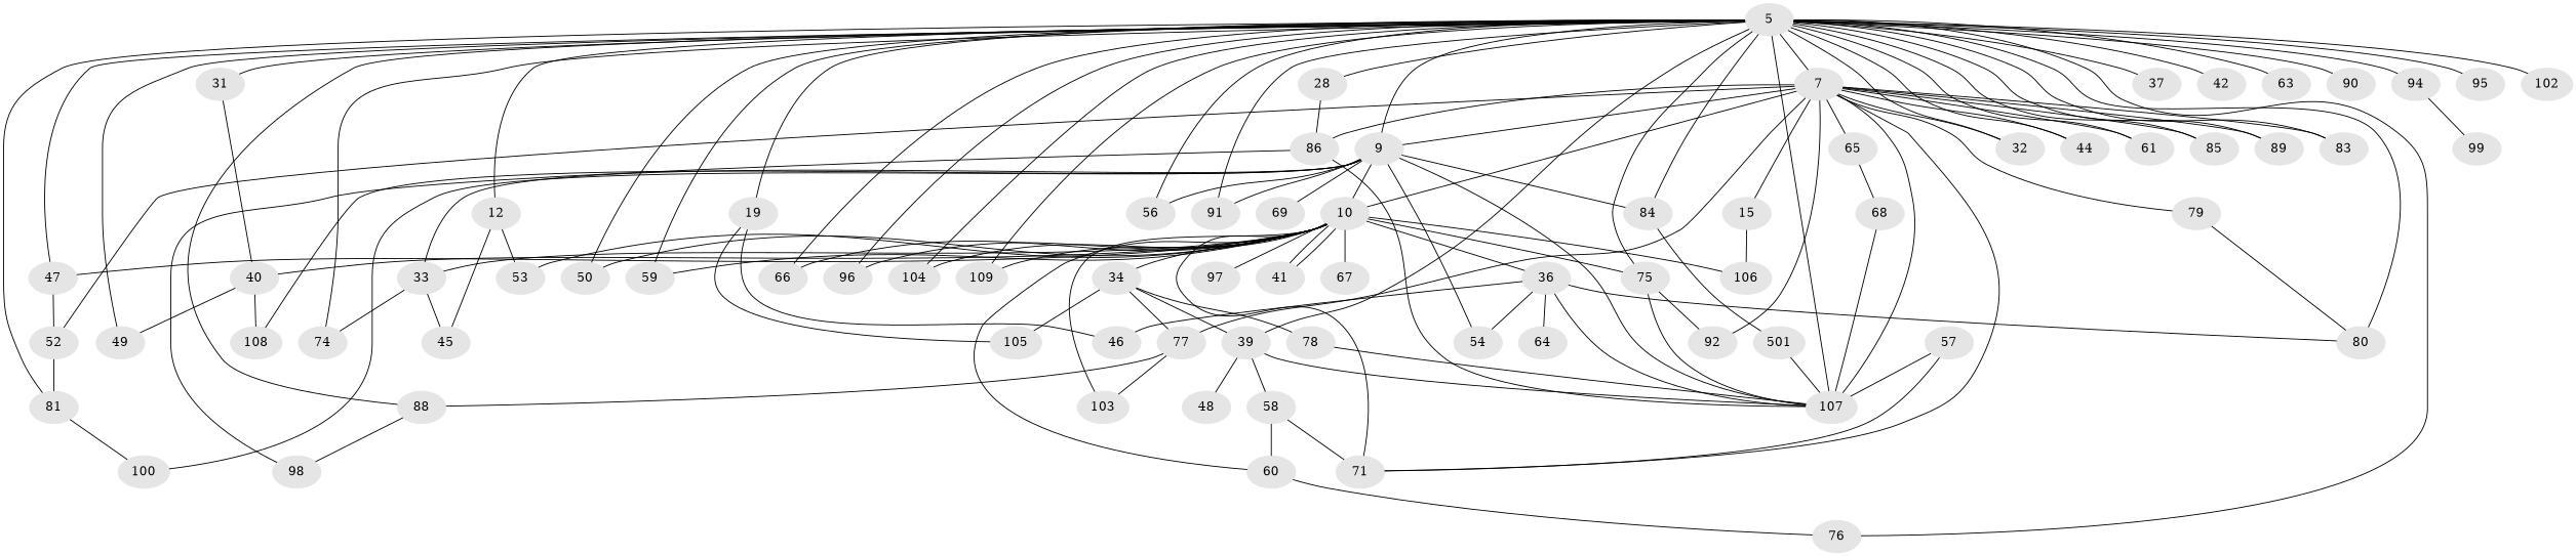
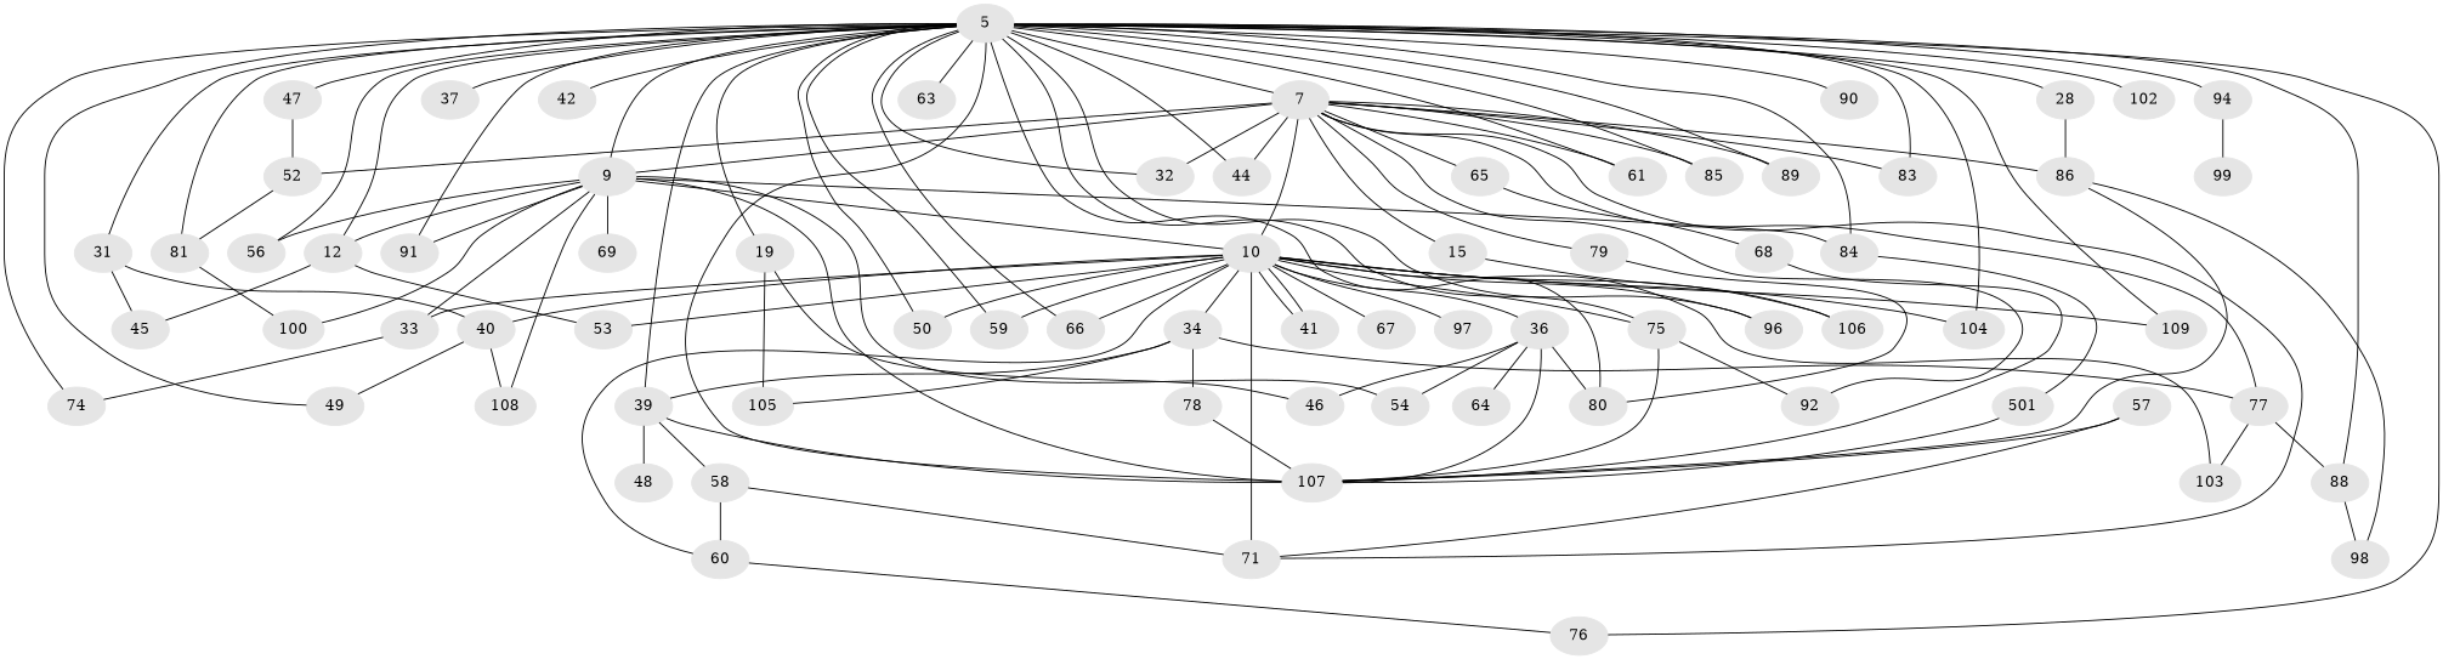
  graph {
    node [color=gray90 style=filled]
    5 [super="+1+4"]
    7 [super="+3"]
    9 [super="+2"]
    12
    19
    28
    31
    32
    37
    39 [super="+24+27"]
    42
    44
    47 [super="+29"]
    49
    50
    56
    59
    61
    63 [super="+43"]
    66
    74
    75 [super="+30"]
    76
    80 [super="+55"]
    81
    84
    85
    88
    89
    90
    91
    n32 [label=83]
    94
-   95
    96
    102
    104
    107 [super="+87+73+72"]
    109 [super="+82"]
    10 [super="+8+6"]
    15
    52
    65
    71 [super="+21"]
    77
    79
    86 [super="+26"]
    92
    33
    54
    69
    100
    108
    34
    36 [super="+13"]
    40
    41
    53
    60
    67
    97
    103
    106 [super="+70"]
    45
    105
    46
    48
    58 [super="+35"]
    n69 [label=501]
    98
    99
    68
    78
    64
    57
    5 -- 7 [weight=6]
    5 -- 9 [weight=6]
    5 -- 12
    5 -- 19 [weight=2]
    5 -- 28
    5 -- 31 [weight=2]
    5 -- 32
    5 -- 37 [weight=2]
    5 -- 39 [weight=3]
    5 -- 42 [weight=2]
    5 -- 44
    5 -- 47 [weight=2]
    5 -- 49
    5 -- 50
    5 -- 56
    5 -- 59
    5 -- 61
    5 -- 63 [weight=3]
    5 -- 66
    5 -- 74
    5 -- 75
    5 -- 76
    5 -- 80 [weight=2]
    5 -- 81
    5 -- 84
    5 -- 85
    5 -- 88
    5 -- 89
    5 -- 90 [weight=2]
    5 -- 91
    5 -- n32
    5 -- 94 [weight=2]
-   5 -- 95 [weight=2]
    5 -- 96
    5 -- 102
    5 -- 104
    5 -- 107 [weight=10]
    5 -- 109 [weight=2]
    7 -- 9 [weight=4]
    7 -- 32
    7 -- 44
    7 -- 61
    7 -- 85
    7 -- 89
    7 -- n32
-   7 -- 107
    7 -- 10 [weight=6]
    7 -- 15
    7 -- 52
    7 -- 65 [weight=2]
    7 -- 71
    7 -- 77
    7 -- 79
    7 -- 86 [weight=2]
    7 -- 92
+   9 -- 12
    9 -- 56
    9 -- 84
    9 -- 91
    9 -- 107 [weight=2]
    9 -- 10 [weight=6]
    9 -- 33
    9 -- 54
    9 -- 69 [weight=2]
    9 -- 100
    9 -- 108
    12 -- 53
    12 -- 45
    19 -- 105
    19 -- 46
    28 -- 86
    31 -- 40
-   33 -- 45
+   31 -- 45
    39 -- 107
    39 -- 48
    39 -- 58 [weight=2]
    47 -- 52
    75 -- 107
    75 -- 92
    81 -- 100
    84 -- n69
    88 -- 98
    94 -- 99
-   10 -- 47
    10 -- 50
    10 -- 59
    10 -- 66
    10 -- 75
    10 -- 96
    10 -- 104
    10 -- 109
    10 -- 71 [weight=2]
    10 -- 33
    10 -- 34
    10 -- 36 [weight=3]
    10 -- 40
    10 -- 41
    10 -- 41
    10 -- 53
    10 -- 60
    10 -- 67 [weight=2]
    10 -- 97
    10 -- 103
    10 -- 106 [weight=2]
    15 -- 106
    52 -- 81
    65 -- 68
    77 -- 88
    77 -- 103
    79 -- 80
    86 -- 107
    86 -- 98
    33 -- 74
    34 -- 39
    34 -- 77
    34 -- 105
    34 -- 78
    36 -- 80
    36 -- 107 [weight=3]
    36 -- 54
    36 -- 46
    36 -- 64 [weight=2]
    40 -- 49
    40 -- 108
    60 -- 76
    58 -- 71
    58 -- 60
    n69 -- 107
    68 -- 107
    78 -- 107
    57 -- 107
    57 -- 71
  }
